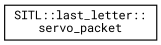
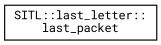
  digraph {
    rankdir=LR
    fontname="Roboto Mono"
-   n1 [color=black fillcolor=white fontname="Roboto Mono" fontsize=10 height=0.2 label="SITL::last_letter::\lservo_packet" shape=record style=filled width=0.4]
+   n1 [color=black fillcolor=white fontname="Roboto Mono" fontsize=10 height=0.2 label="SITL::last_letter::\llast_packet" shape=record style=filled width=0.4]
  }
